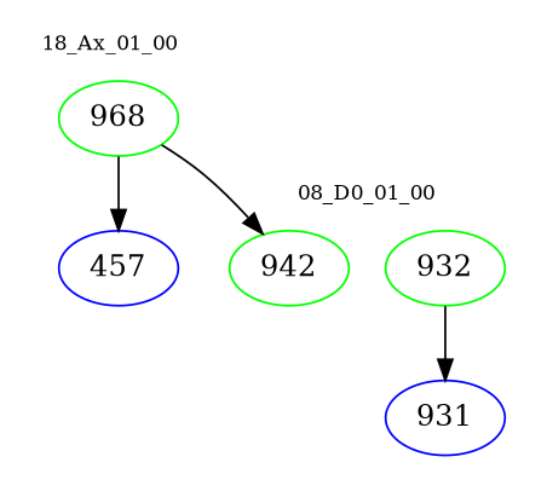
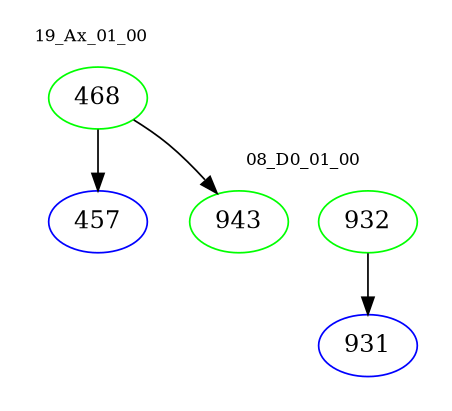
  digraph {
    node [color=green]
    edge [color=black]
-   n1 [label=968]
+   n1 [label=468]
    n2 [color=blue label=457]
    n3 [label=932]
    n4 [color=blue label=931]
-   n5 [label=942]
+   n5 [label=943]
    subgraph cluster_1 {
      color=white
      fontsize=10
-     label="18_Ax_01_00"
+     label="19_Ax_01_00"
      n1
      n2
    }
    subgraph cluster_2 {
      color=white
      fontsize=10
      label="08_D0_01_00"
      n3
      n4
      n5
    }
    n1 -> n2
    n1 -> n5
    n3 -> n4
  }
